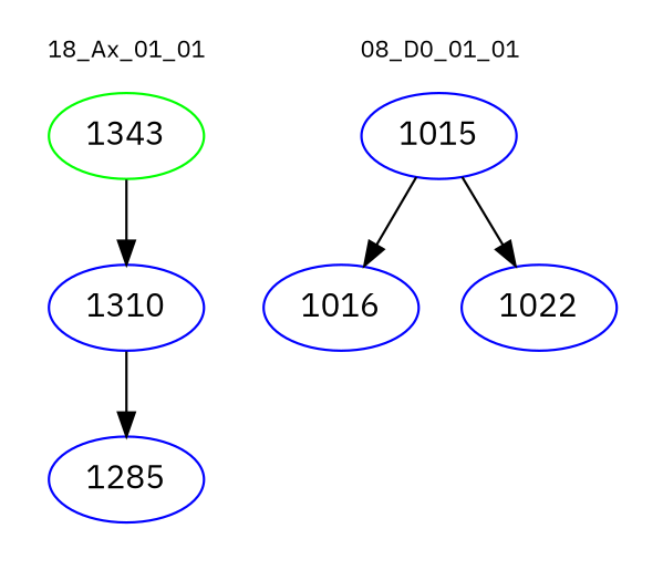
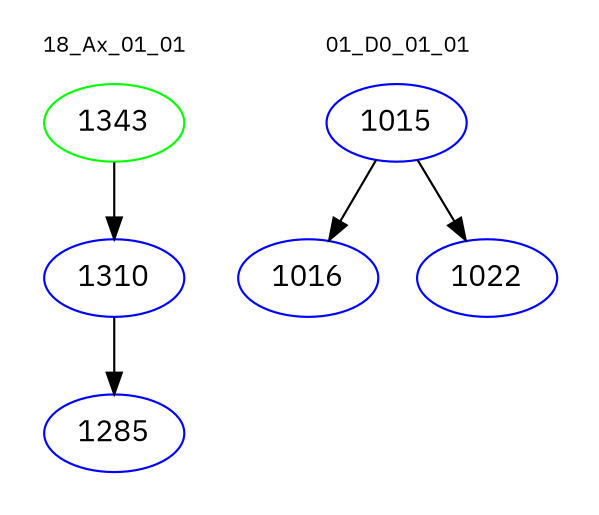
  digraph {
    fontname="IBM Plex Sans"
    node [color=blue fontname="IBM Plex Sans"]
    edge [color=black fontname="IBM Plex Sans"]
    n1 [label=1310]
    n2 [label=1285]
    n3 [color=green label=1343]
    n4 [label=1015]
    n5 [label=1016]
    n6 [label=1022]
    subgraph cluster_1 {
      color=white
      fontsize=10
      label="18_Ax_01_01"
      n1
      n2
      n3
    }
    subgraph cluster_2 {
      color=white
      fontsize=10
-     label="08_D0_01_01"
+     label="01_D0_01_01"
      n4
      n5
      n6
    }
    n1 -> n2
    n3 -> n1
    n4 -> n5
    n4 -> n6
  }
